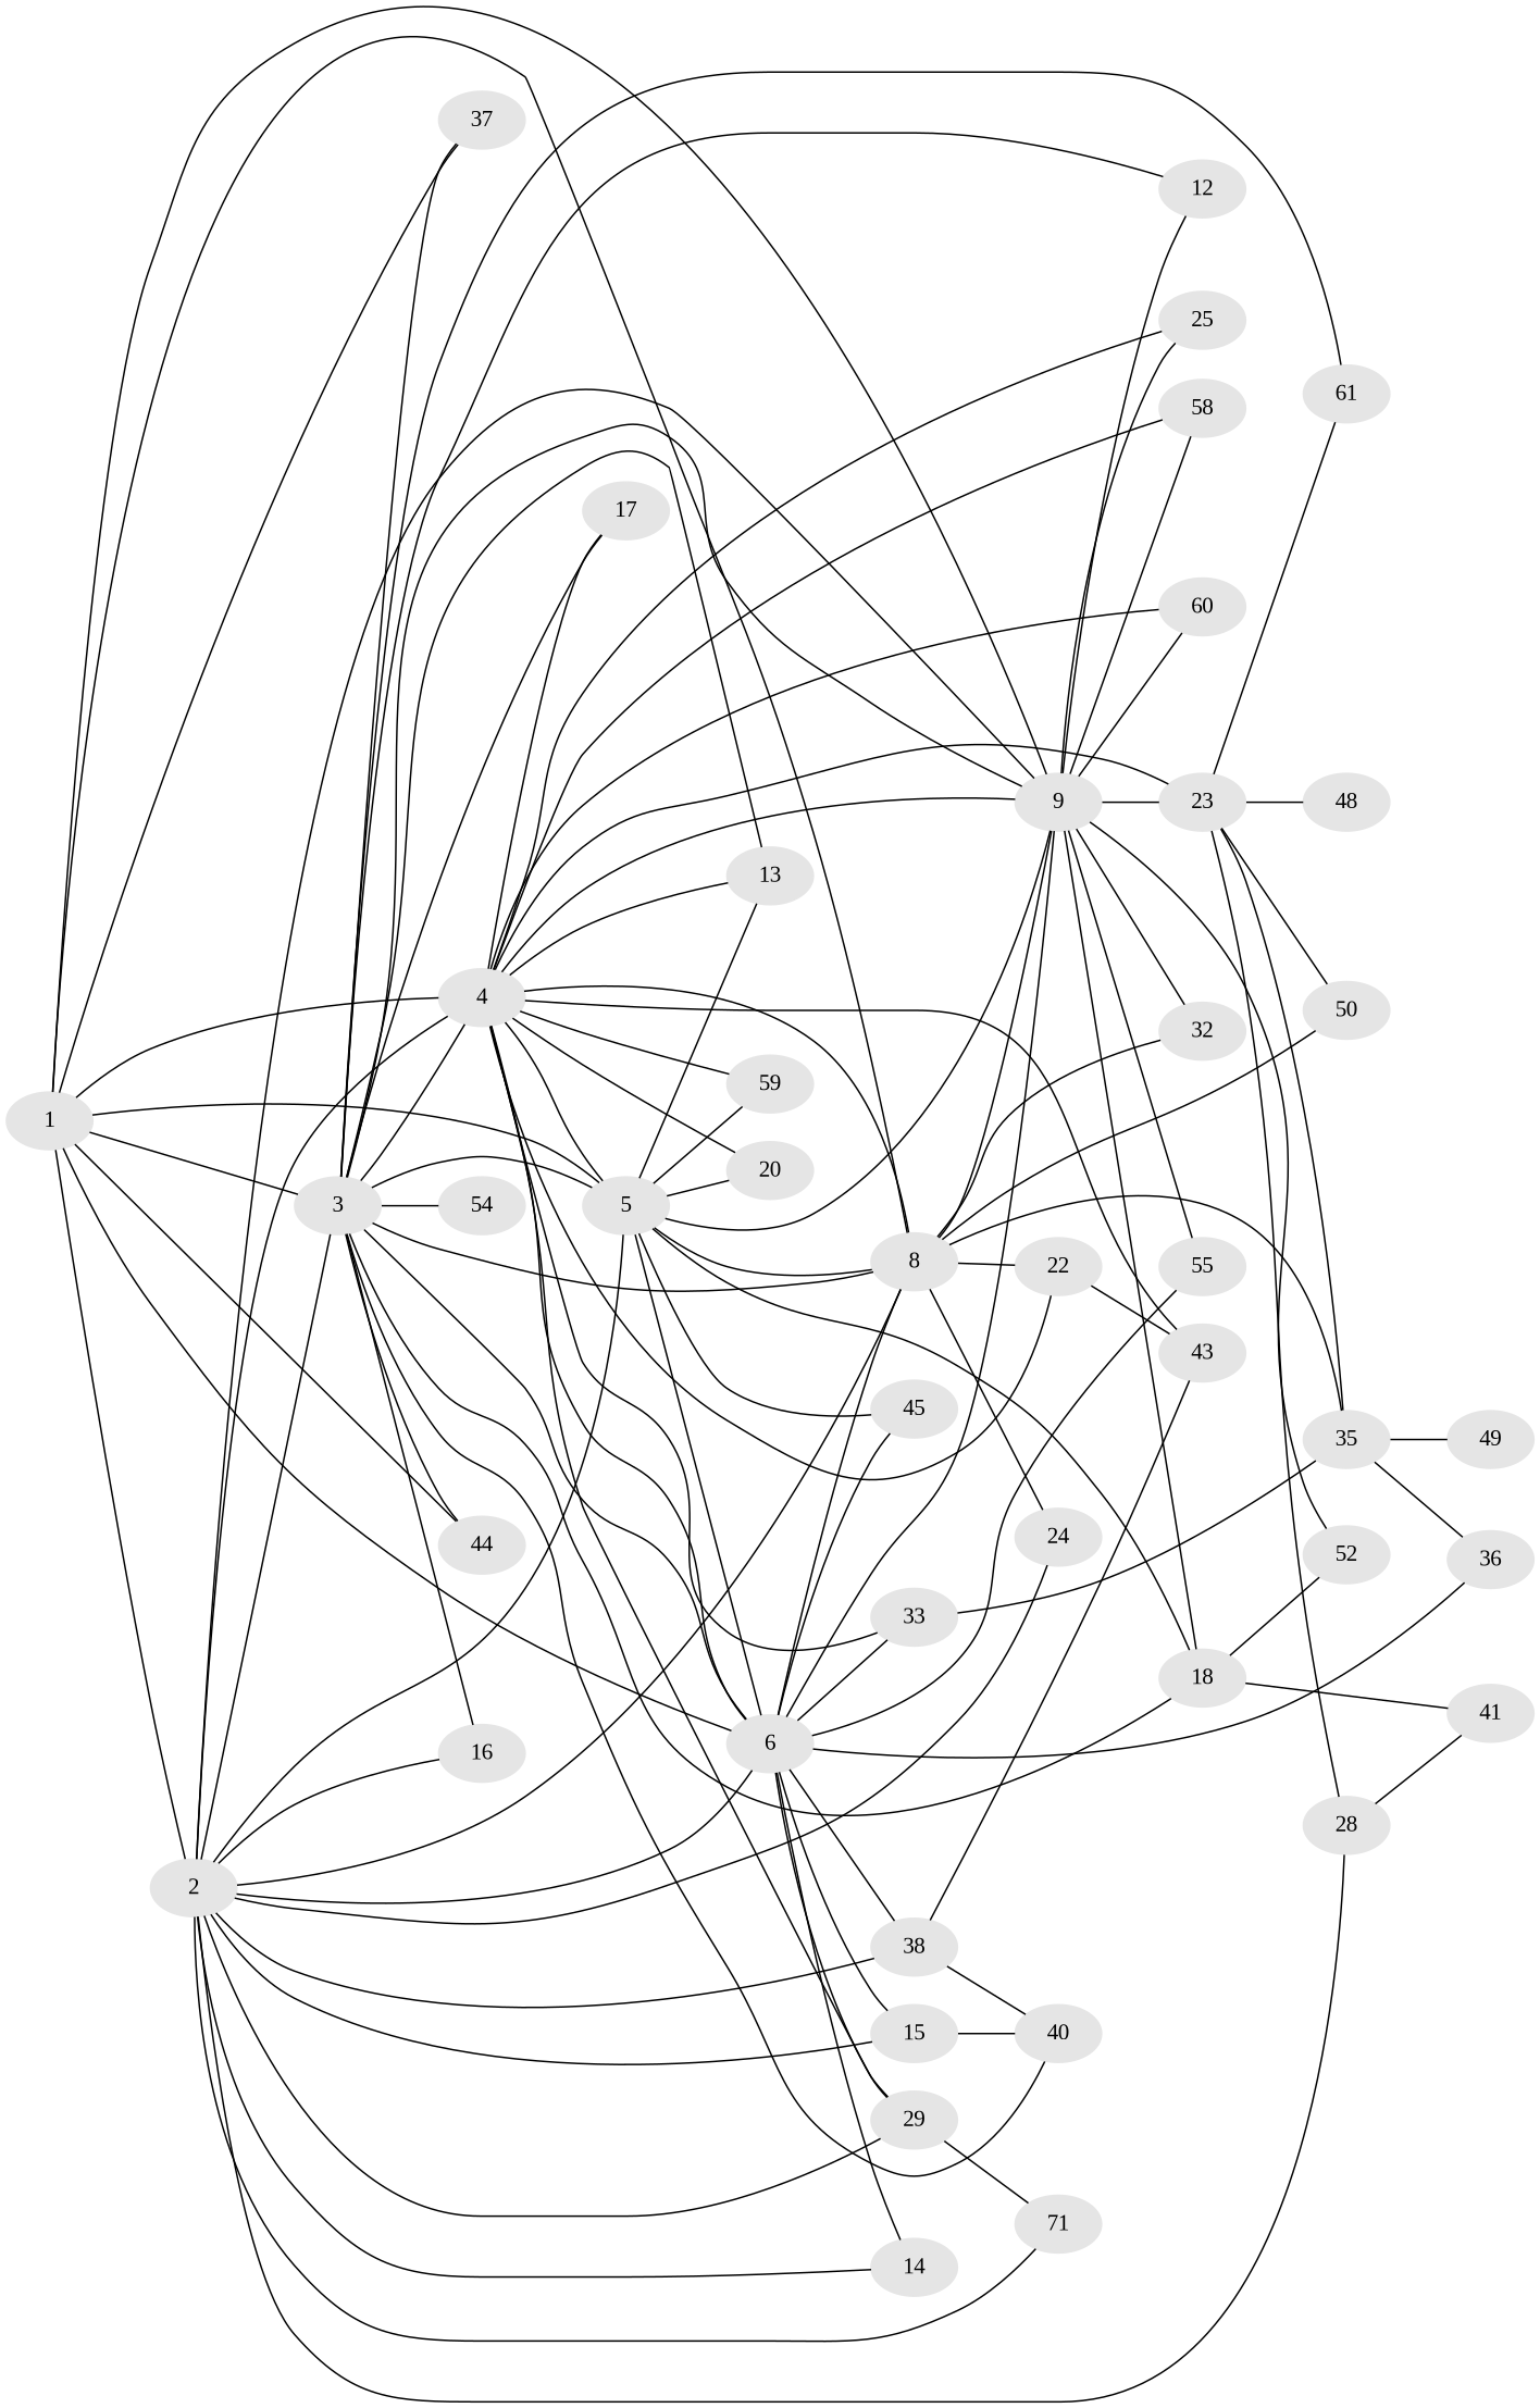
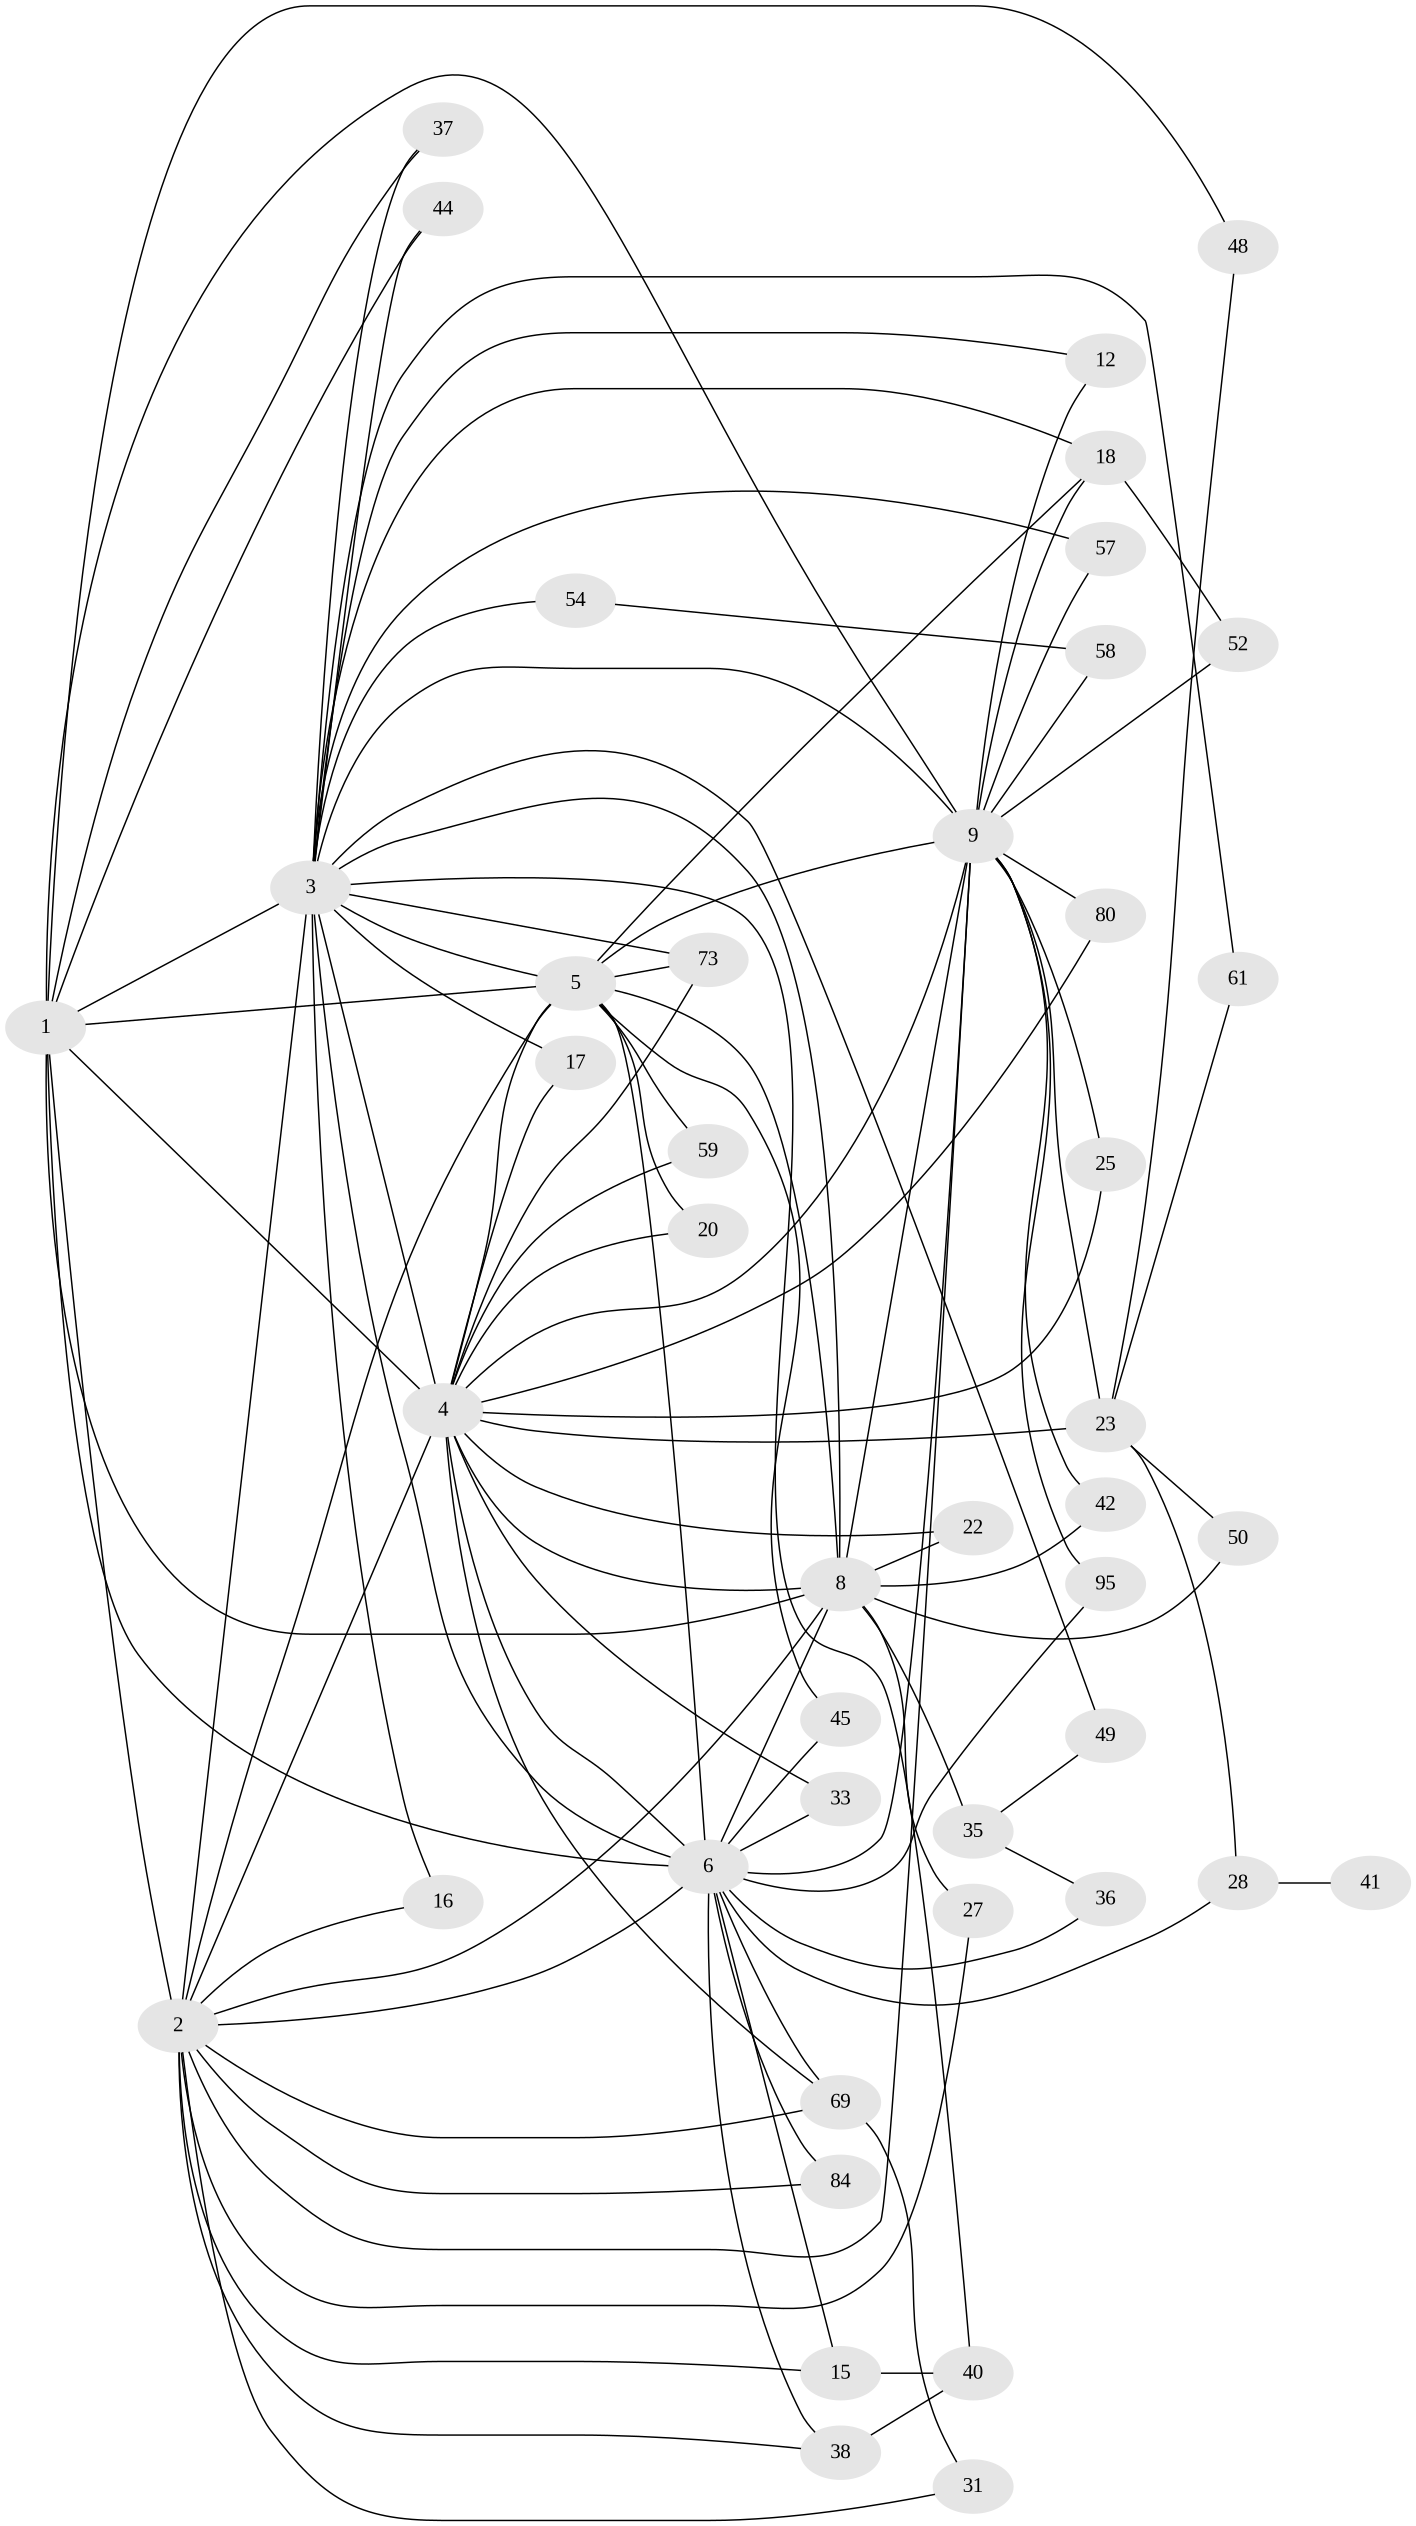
  graph {
    fontname="Liberation Serif"
    rankdir=LR
    node [color=gray90 fontname="Liberation Serif" style=filled]
    edge [fontname="Liberation Serif"]
    1 [super="+26"]
    2 [super="+11"]
    3 [super="+21"]
    4 [super="+7"]
    5 [super="+27"]
    6 [super="+10"]
    8 [super="+39"]
    9 [super="+47"]
    37
    44
    48
-   14
+   14 [label=84]
    15
    16
-   24 [super="+53"]
+   24 [super="+53" label=27]
    28
-   29 [super="+30"]
-   31 [label=71]
+   29 [super="+30" label=69]
+   31
    38
    12
-   13
+   13 [label=73]
    17
    18 [super="+19"]
    40 [super="+46"]
    49
    54
+   57
    61
    20
    22
    23 [super="+42"]
    25
    33
-   43 [super="+56"]
    58
    59
-   60
+   60 [label=80]
    45
    36
-   55
-   32
+   55 [label=95]
+   32 [label=42]
    35 [super="+51"]
    50
    52
    41
    1 -- 2
    1 -- 3 [weight=2]
    1 -- 4 [weight=2]
    1 -- 5
    1 -- 6 [weight=2]
    1 -- 8
    1 -- 9
    1 -- 37
    1 -- 44
+   1 -- 48
    2 -- 3
    2 -- 4 [weight=2]
    2 -- 5
    2 -- 6 [weight=3]
    2 -- 8
    2 -- 9
    2 -- 14
    2 -- 15
    2 -- 16
    2 -- 24
-   2 -- 28
+   6 -- 28
    2 -- 29
    2 -- 31
    2 -- 38
    3 -- 4 [weight=3]
    3 -- 5
    3 -- 6 [weight=2]
    3 -- 8
    3 -- 9 [weight=2]
    3 -- 37
    3 -- 44
    3 -- 16
    3 -- 12
    3 -- 13
    3 -- 17
    3 -- 18
    3 -- 40
+   3 -- 49
    3 -- 54
+   3 -- 57
    3 -- 61
    4 -- 5 [weight=2]
    4 -- 6 [weight=4]
    4 -- 8 [weight=3]
    4 -- 9 [weight=2]
    4 -- 29
    4 -- 13
    4 -- 17
    4 -- 20
    4 -- 22
    4 -- 23 [weight=2]
    4 -- 25
    4 -- 33
-   4 -- 43
-   4 -- 58
+   54 -- 58
    4 -- 59
    4 -- 60
    5 -- 6 [weight=2]
    5 -- 8
    5 -- 9
    5 -- 13
    5 -- 18
    5 -- 20
    5 -- 59
    5 -- 45
    6 -- 8 [weight=2]
    6 -- 9 [weight=2]
    6 -- 14
    6 -- 15
    6 -- 29
    6 -- 38
    6 -- 33
    6 -- 45
    6 -- 36
    6 -- 55
    8 -- 9
    8 -- 24
    8 -- 22
    8 -- 32
    8 -- 35
    8 -- 50
    9 -- 12
    9 -- 18
+   9 -- 57
    9 -- 23
    9 -- 25
    9 -- 58
    9 -- 60
    9 -- 55
    9 -- 32
    9 -- 52
    15 -- 40
    28 -- 41
    29 -- 31
    38 -- 40
-   38 -- 43
    18 -- 52
-   18 -- 41
-   22 -- 43
    23 -- 48
    23 -- 28
    23 -- 61
-   23 -- 35
    23 -- 50
-   33 -- 35
    35 -- 49
    35 -- 36
  }
